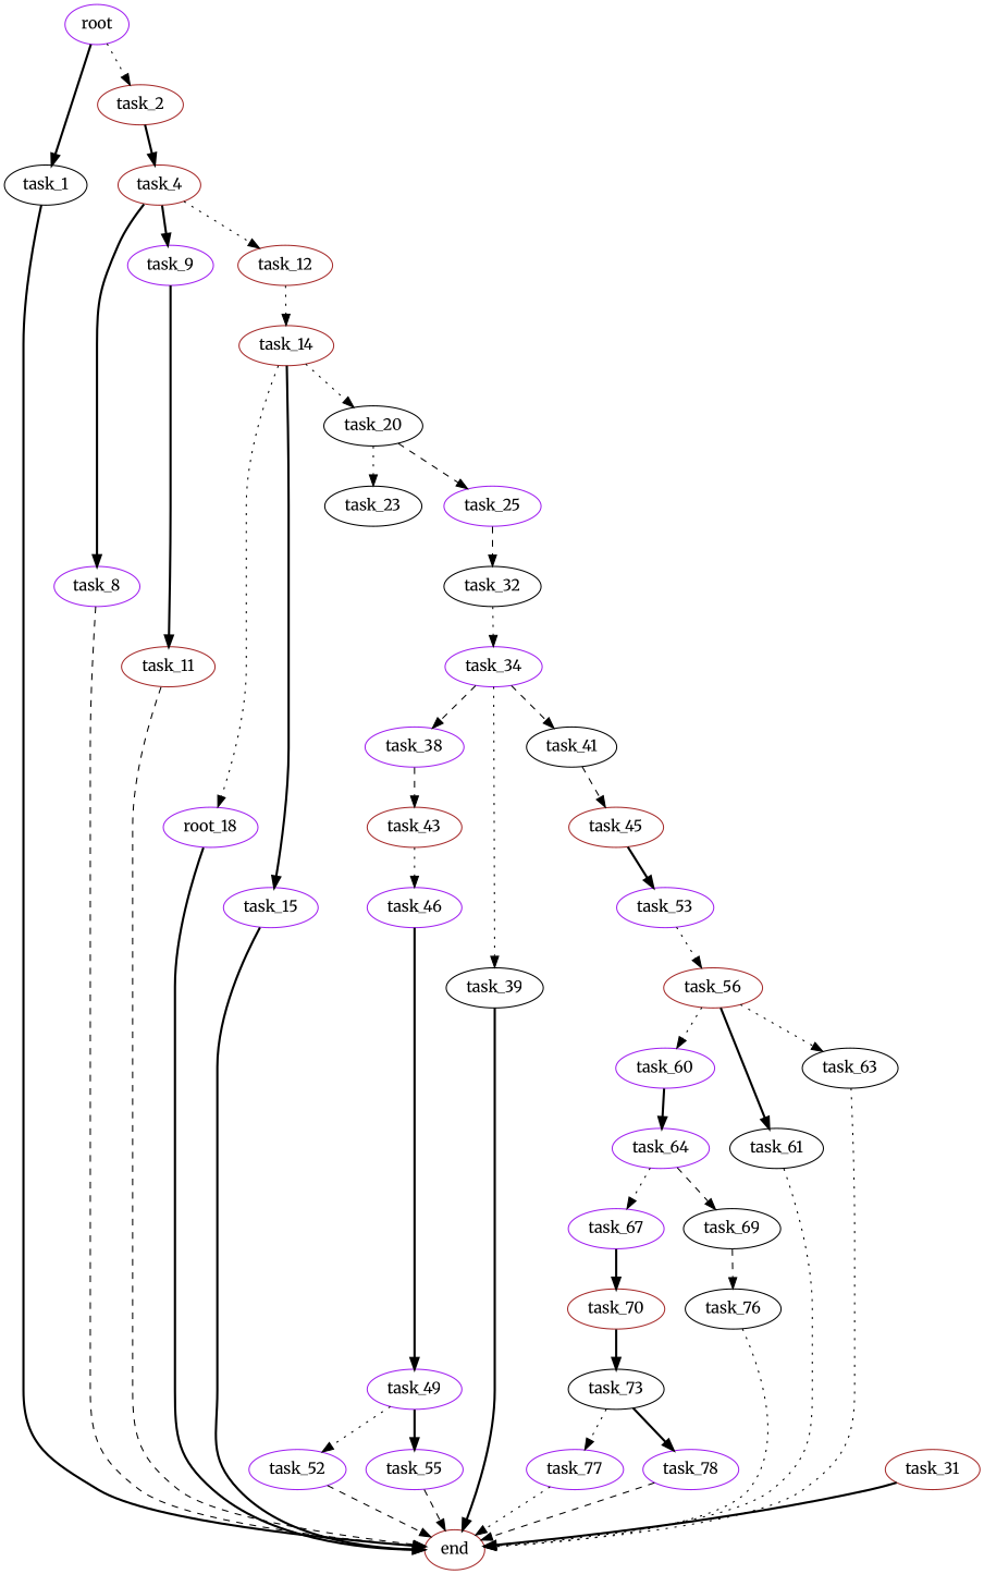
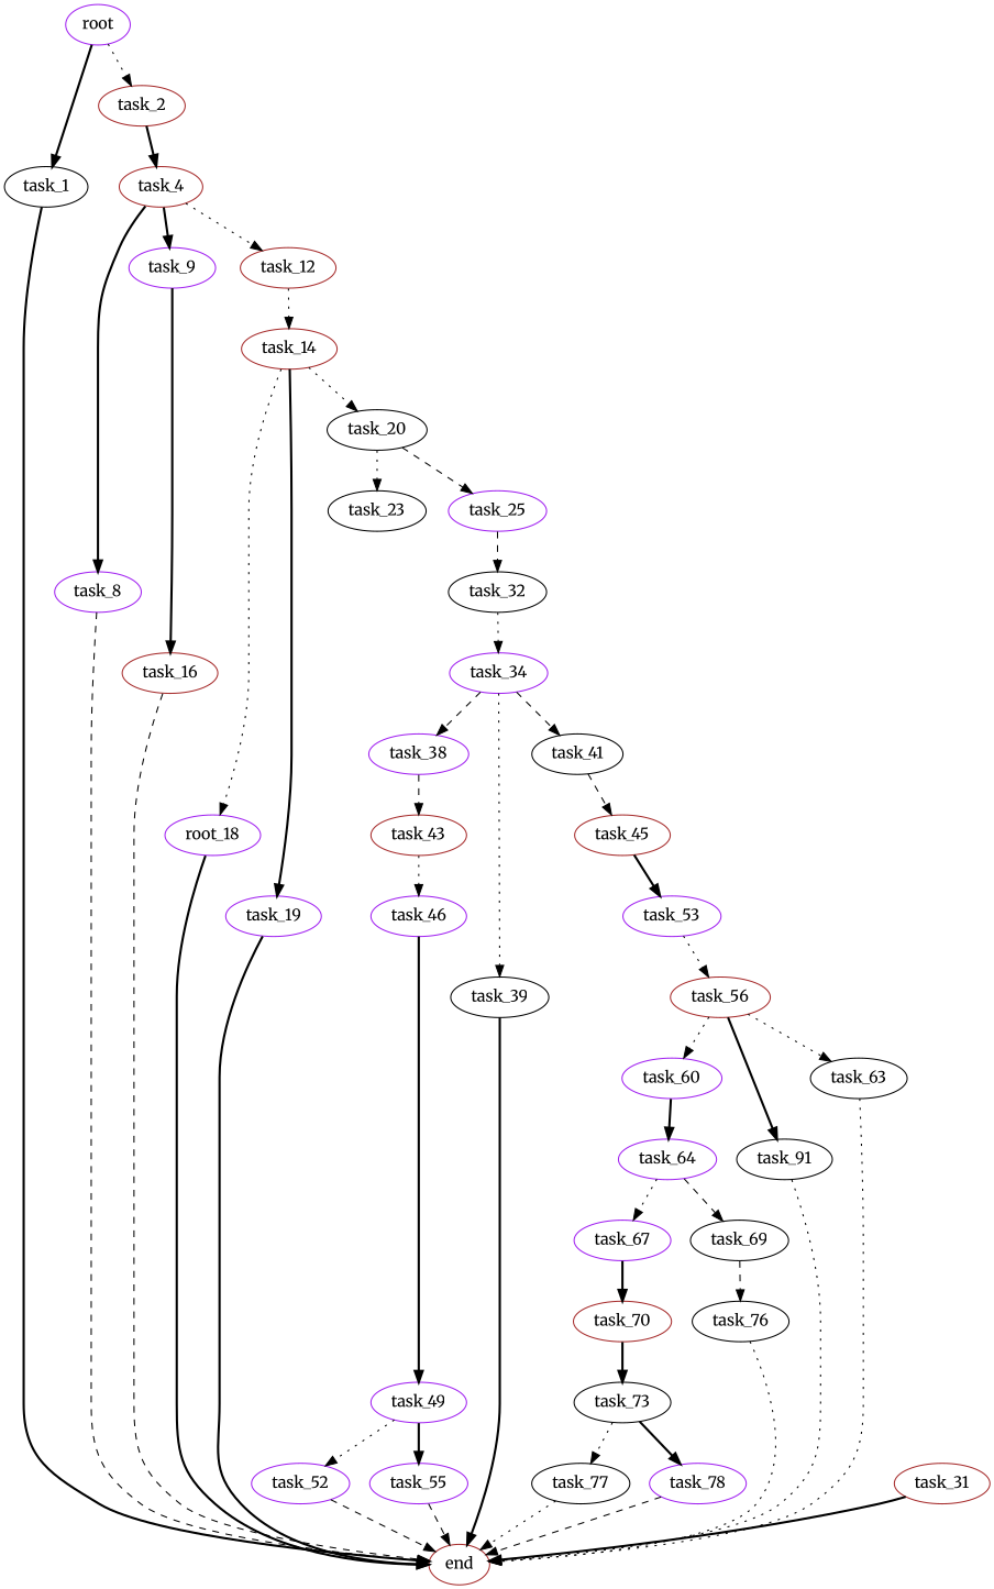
  digraph {
    fontname=Merriweather
    node [color=purple fontname=Merriweather]
    edge [fontname=Merriweather style=bold]
    task_1 [color=black]
    root
    task_2 [color=brown]
    end [color=brown]
    task_4 [color=brown]
    task_8
    task_9
    task_12 [color=brown]
-   task_11 [color=brown]
+   task_11 [color=brown label=task_16]
    task_14 [color=brown]
    n11 [label=root_18]
-   task_19 [label=task_15]
+   task_19
    task_20 [color=black]
    task_23 [color=black]
    task_25
    task_32 [color=black]
    task_34
    task_31 [color=brown]
    task_38
    task_39 [color=black]
    task_41 [color=black]
    task_43 [color=brown]
    task_45 [color=brown]
    task_46
    task_53
    task_49
    task_56 [color=brown]
    task_52
    task_55
    task_60
-   task_61 [color=black]
+   task_61 [color=black label=task_91]
    task_63 [color=black]
    task_64
    task_67
    task_69 [color=black]
    task_70 [color=brown]
    task_76 [color=black]
    task_73 [color=black]
-   task_77
+   task_77 [color=black]
    task_78
    task_1 -> end
    root -> task_1
    root -> task_2 [style=dotted]
    task_2 -> task_4
    task_4 -> task_8
    task_4 -> task_9
    task_4 -> task_12 [style=dotted]
    task_8 -> end [style=dashed]
    task_9 -> task_11
    task_12 -> task_14 [style=dotted]
    task_11 -> end [style=dashed]
    task_14 -> n11 [style=dotted]
    task_14 -> task_19
    task_14 -> task_20 [style=dotted]
    n11 -> end
    task_19 -> end
    task_20 -> task_23 [style=dotted]
    task_20 -> task_25 [style=dashed]
    task_25 -> task_32 [style=dashed]
    task_32 -> task_34 [style=dotted]
    task_34 -> task_38 [style=dashed]
    task_34 -> task_39 [style=dotted]
    task_34 -> task_41 [style=dashed]
    task_31 -> end
    task_38 -> task_43 [style=dashed]
    task_39 -> end
    task_41 -> task_45 [style=dashed]
    task_43 -> task_46 [style=dotted]
    task_45 -> task_53
    task_46 -> task_49
    task_53 -> task_56 [style=dotted]
    task_49 -> task_52 [style=dotted]
    task_49 -> task_55
    task_56 -> task_60 [style=dotted]
    task_56 -> task_61
    task_56 -> task_63 [style=dotted]
    task_52 -> end [style=dashed]
    task_55 -> end [style=dashed]
    task_60 -> task_64
    task_61 -> end [style=dotted]
    task_63 -> end [style=dotted]
    task_64 -> task_67 [style=dotted]
    task_64 -> task_69 [style=dashed]
    task_67 -> task_70
    task_69 -> task_76 [style=dashed]
    task_70 -> task_73
    task_76 -> end [style=dotted]
    task_73 -> task_77 [style=dotted]
    task_73 -> task_78
    task_77 -> end [style=dotted]
    task_78 -> end [style=dashed]
  }
